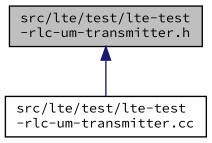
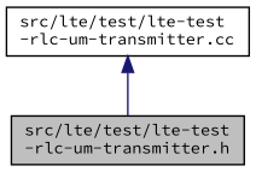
  digraph {
    fontname="Source Code Pro"
    node [color=black fontname="Source Code Pro" fontsize=10 shape=record style=filled]
    n1 [fillcolor=grey75 fontcolor=black height=0.2 label="src/lte/test/lte-test\l-rlc-um-transmitter.h" width=0.4]
    n2 [fillcolor=white height=0.2 label="src/lte/test/lte-test\l-rlc-um-transmitter.cc" width=0.4]
-   n1 -> n2 [color=midnightblue dir=back fontname="Source Code Pro" fontsize=10 labelfontname=Helvetica labelfontsize=10 style=solid]
+   n2 -> n1 [color=midnightblue dir=back fontname="Source Code Pro" fontsize=10 labelfontname=Helvetica labelfontsize=10 style=solid]
  }
